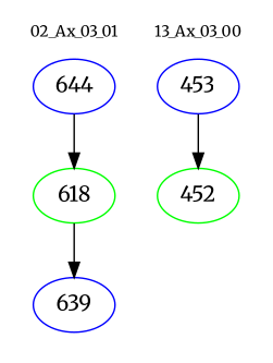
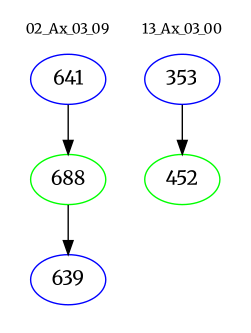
  digraph {
    fontname=Merriweather
    node [color=blue fontname=Merriweather]
    edge [color=black fontname=Merriweather]
-   n1 [label=644]
-   n2 [color=green label=618]
+   n1 [label=641]
+   n2 [color=green label=688]
    n3 [label=639]
-   n4 [label=453]
+   n4 [label=353]
    n5 [color=green label=452]
    subgraph cluster_1 {
      color=white
      fontsize=10
-     label="02_Ax_03_01"
+     label="02_Ax_03_09"
      n1
      n2
      n3
    }
    subgraph cluster_2 {
      color=white
      fontsize=10
      label="13_Ax_03_00"
      n4
      n5
    }
    n1 -> n2
    n2 -> n3
    n4 -> n5
  }
